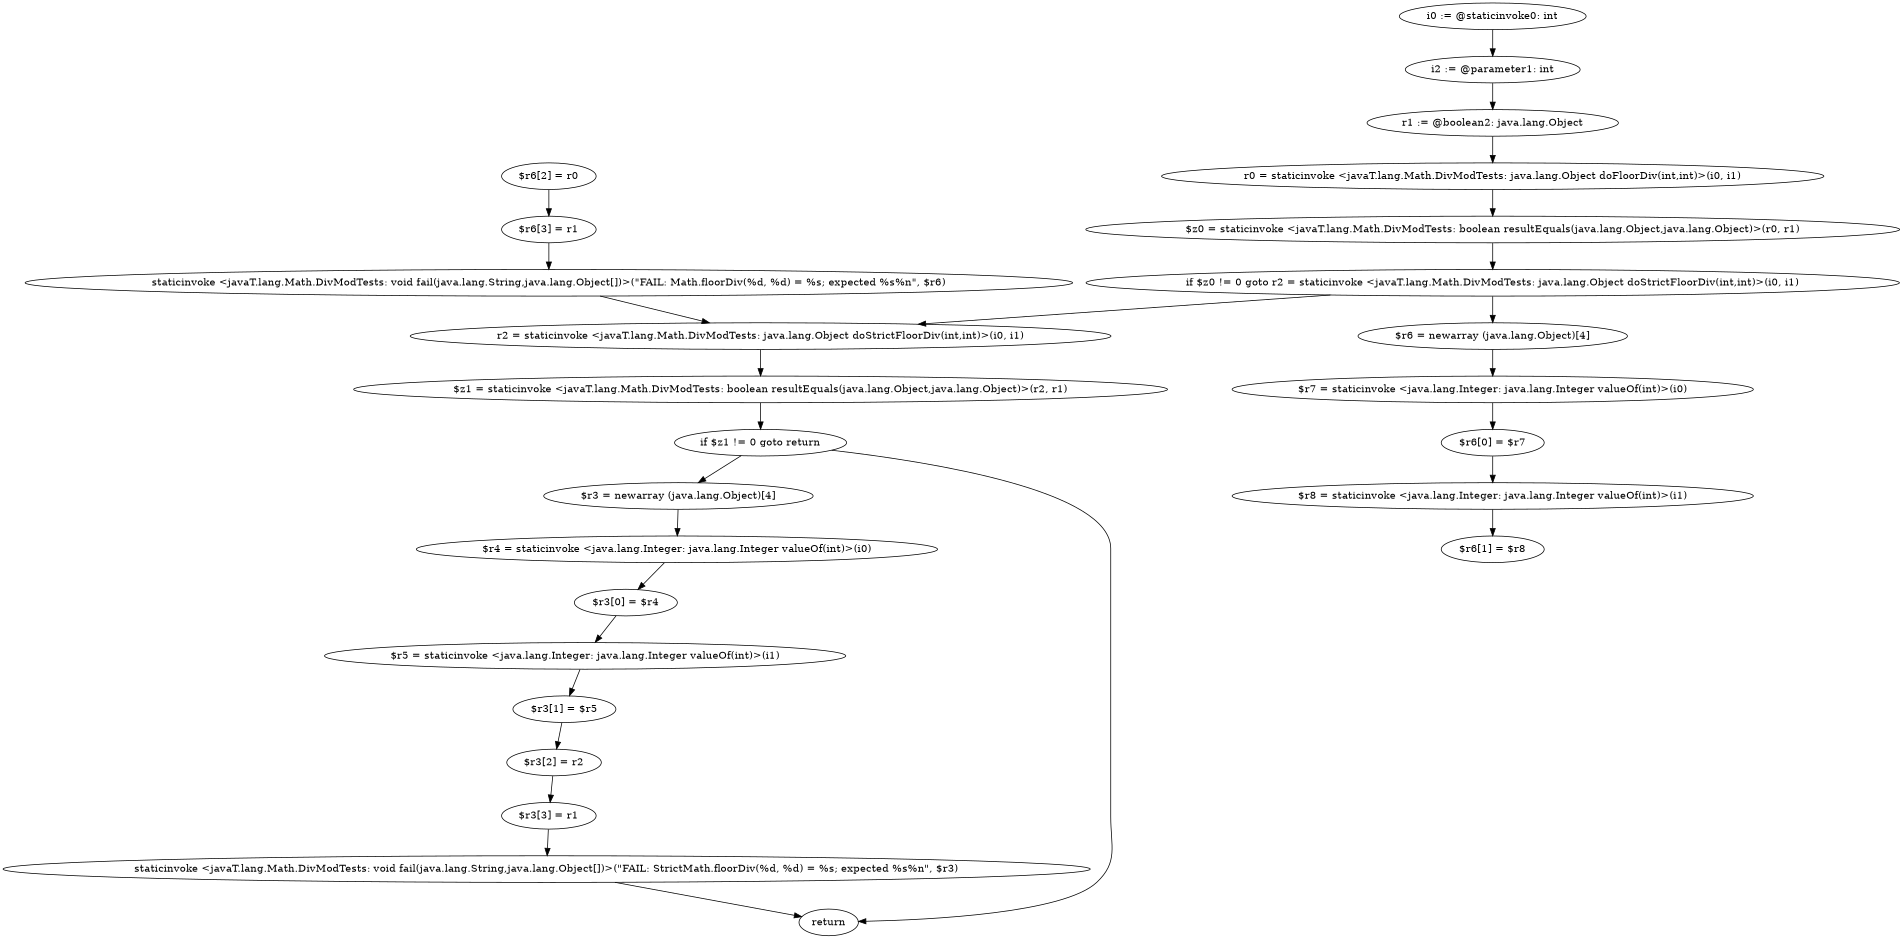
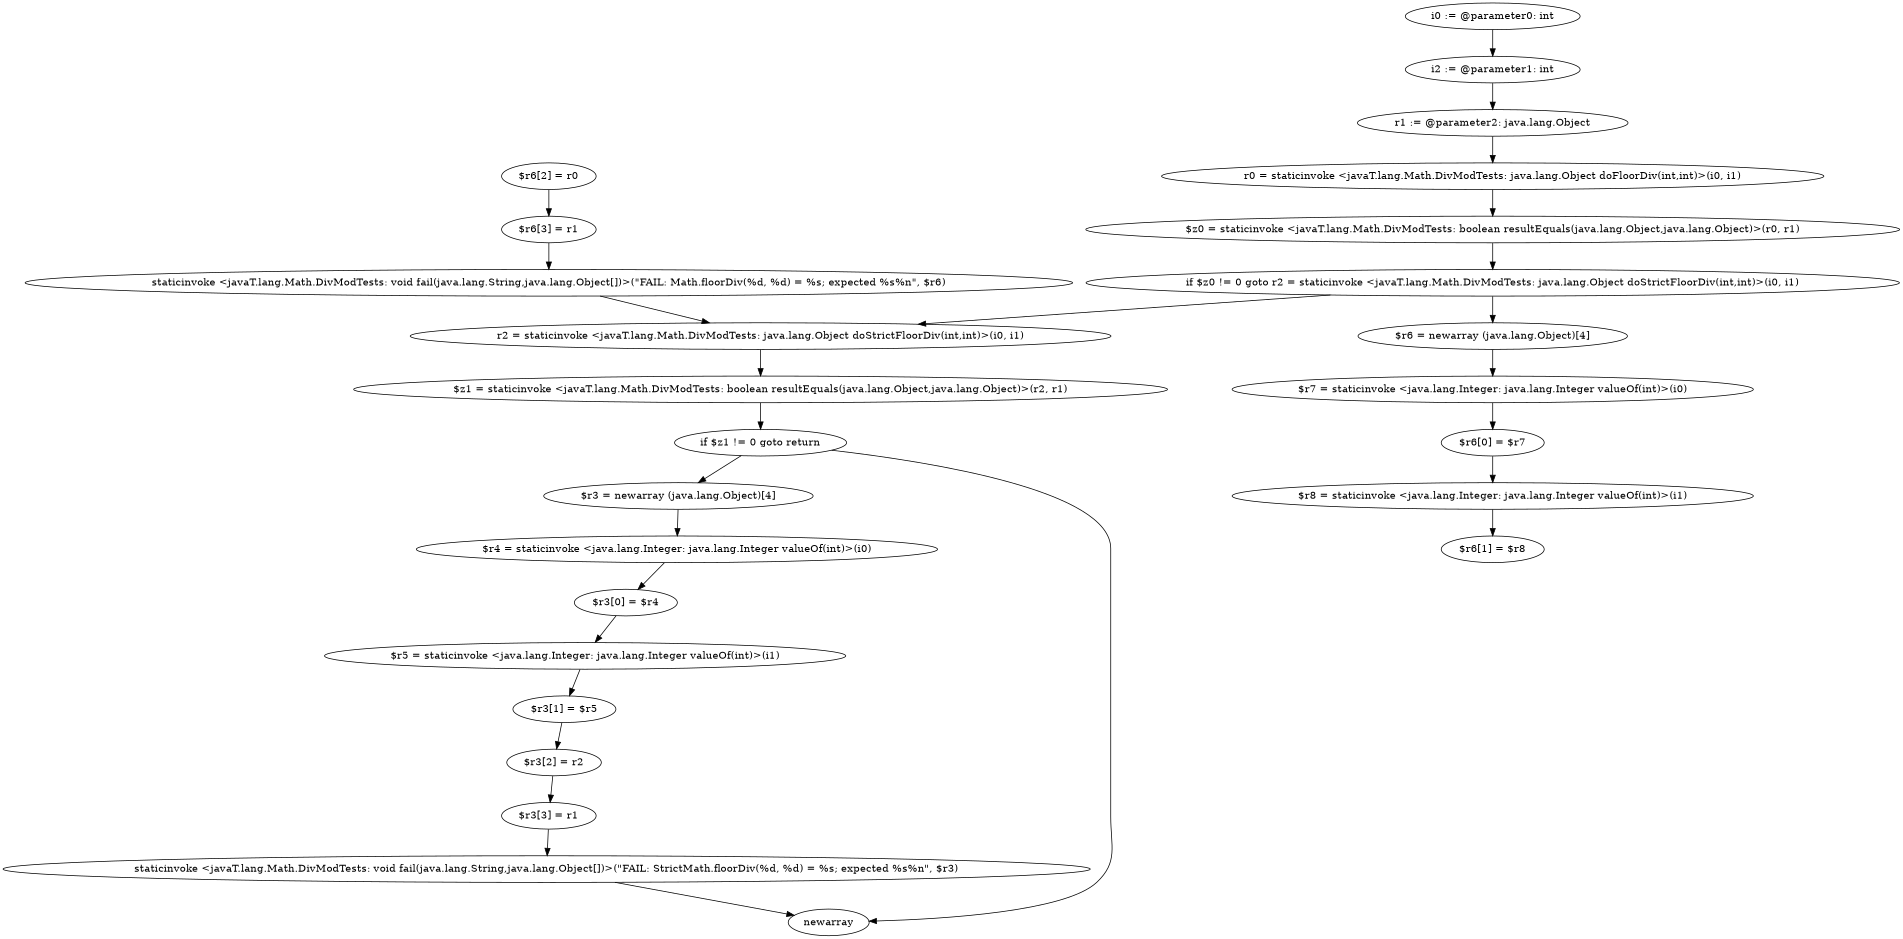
  digraph {
    n1 [label="i2 := @parameter1: int"]
-   "i0 := @parameter0: int" [label="i0 := @staticinvoke0: int"]
-   "r1 := @parameter2: java.lang.Object" [label="r1 := @boolean2: java.lang.Object"]
+   "i0 := @parameter0: int"
+   "r1 := @parameter2: java.lang.Object"
    "r0 = staticinvoke <javaT.lang.Math.DivModTests: java.lang.Object doFloorDiv(int,int)>(i0, i1)"
    "$z0 = staticinvoke <javaT.lang.Math.DivModTests: boolean resultEquals(java.lang.Object,java.lang.Object)>(r0, r1)"
    "if $z0 != 0 goto r2 = staticinvoke <javaT.lang.Math.DivModTests: java.lang.Object doStrictFloorDiv(int,int)>(i0, i1)"
    "$r6 = newarray (java.lang.Object)[4]"
    "r2 = staticinvoke <javaT.lang.Math.DivModTests: java.lang.Object doStrictFloorDiv(int,int)>(i0, i1)"
    "$r7 = staticinvoke <java.lang.Integer: java.lang.Integer valueOf(int)>(i0)"
    "$z1 = staticinvoke <javaT.lang.Math.DivModTests: boolean resultEquals(java.lang.Object,java.lang.Object)>(r2, r1)"
    "$r6[0] = $r7"
    "$r8 = staticinvoke <java.lang.Integer: java.lang.Integer valueOf(int)>(i1)"
    "$r6[1] = $r8"
    "$r6[2] = r0"
    "$r6[3] = r1"
    "staticinvoke <javaT.lang.Math.DivModTests: void fail(java.lang.String,java.lang.Object[])>(\"FAIL: Math.floorDiv(%d, %d) = %s; expected %s%n\", $r6)"
    "if $z1 != 0 goto return"
    "$r3 = newarray (java.lang.Object)[4]"
-   return
+   return [label=newarray]
    "$r4 = staticinvoke <java.lang.Integer: java.lang.Integer valueOf(int)>(i0)"
    "$r3[0] = $r4"
    "$r5 = staticinvoke <java.lang.Integer: java.lang.Integer valueOf(int)>(i1)"
    "$r3[1] = $r5"
    "$r3[2] = r2"
    "$r3[3] = r1"
    "staticinvoke <javaT.lang.Math.DivModTests: void fail(java.lang.String,java.lang.Object[])>(\"FAIL: StrictMath.floorDiv(%d, %d) = %s; expected %s%n\", $r3)"
    n1 -> "r1 := @parameter2: java.lang.Object"
    "i0 := @parameter0: int" -> n1
    "r1 := @parameter2: java.lang.Object" -> "r0 = staticinvoke <javaT.lang.Math.DivModTests: java.lang.Object doFloorDiv(int,int)>(i0, i1)"
    "r0 = staticinvoke <javaT.lang.Math.DivModTests: java.lang.Object doFloorDiv(int,int)>(i0, i1)" -> "$z0 = staticinvoke <javaT.lang.Math.DivModTests: boolean resultEquals(java.lang.Object,java.lang.Object)>(r0, r1)"
    "$z0 = staticinvoke <javaT.lang.Math.DivModTests: boolean resultEquals(java.lang.Object,java.lang.Object)>(r0, r1)" -> "if $z0 != 0 goto r2 = staticinvoke <javaT.lang.Math.DivModTests: java.lang.Object doStrictFloorDiv(int,int)>(i0, i1)"
    "if $z0 != 0 goto r2 = staticinvoke <javaT.lang.Math.DivModTests: java.lang.Object doStrictFloorDiv(int,int)>(i0, i1)" -> "$r6 = newarray (java.lang.Object)[4]"
    "if $z0 != 0 goto r2 = staticinvoke <javaT.lang.Math.DivModTests: java.lang.Object doStrictFloorDiv(int,int)>(i0, i1)" -> "r2 = staticinvoke <javaT.lang.Math.DivModTests: java.lang.Object doStrictFloorDiv(int,int)>(i0, i1)"
    "$r6 = newarray (java.lang.Object)[4]" -> "$r7 = staticinvoke <java.lang.Integer: java.lang.Integer valueOf(int)>(i0)"
    "r2 = staticinvoke <javaT.lang.Math.DivModTests: java.lang.Object doStrictFloorDiv(int,int)>(i0, i1)" -> "$z1 = staticinvoke <javaT.lang.Math.DivModTests: boolean resultEquals(java.lang.Object,java.lang.Object)>(r2, r1)"
    "$r7 = staticinvoke <java.lang.Integer: java.lang.Integer valueOf(int)>(i0)" -> "$r6[0] = $r7"
    "$z1 = staticinvoke <javaT.lang.Math.DivModTests: boolean resultEquals(java.lang.Object,java.lang.Object)>(r2, r1)" -> "if $z1 != 0 goto return"
    "$r6[0] = $r7" -> "$r8 = staticinvoke <java.lang.Integer: java.lang.Integer valueOf(int)>(i1)"
    "$r8 = staticinvoke <java.lang.Integer: java.lang.Integer valueOf(int)>(i1)" -> "$r6[1] = $r8"
    "$r6[2] = r0" -> "$r6[3] = r1"
    "$r6[3] = r1" -> "staticinvoke <javaT.lang.Math.DivModTests: void fail(java.lang.String,java.lang.Object[])>(\"FAIL: Math.floorDiv(%d, %d) = %s; expected %s%n\", $r6)"
    "staticinvoke <javaT.lang.Math.DivModTests: void fail(java.lang.String,java.lang.Object[])>(\"FAIL: Math.floorDiv(%d, %d) = %s; expected %s%n\", $r6)" -> "r2 = staticinvoke <javaT.lang.Math.DivModTests: java.lang.Object doStrictFloorDiv(int,int)>(i0, i1)"
    "if $z1 != 0 goto return" -> "$r3 = newarray (java.lang.Object)[4]"
    "if $z1 != 0 goto return" -> return
    "$r3 = newarray (java.lang.Object)[4]" -> "$r4 = staticinvoke <java.lang.Integer: java.lang.Integer valueOf(int)>(i0)"
    "$r4 = staticinvoke <java.lang.Integer: java.lang.Integer valueOf(int)>(i0)" -> "$r3[0] = $r4"
    "$r3[0] = $r4" -> "$r5 = staticinvoke <java.lang.Integer: java.lang.Integer valueOf(int)>(i1)"
    "$r5 = staticinvoke <java.lang.Integer: java.lang.Integer valueOf(int)>(i1)" -> "$r3[1] = $r5"
    "$r3[1] = $r5" -> "$r3[2] = r2"
    "$r3[2] = r2" -> "$r3[3] = r1"
    "$r3[3] = r1" -> "staticinvoke <javaT.lang.Math.DivModTests: void fail(java.lang.String,java.lang.Object[])>(\"FAIL: StrictMath.floorDiv(%d, %d) = %s; expected %s%n\", $r3)"
    "staticinvoke <javaT.lang.Math.DivModTests: void fail(java.lang.String,java.lang.Object[])>(\"FAIL: StrictMath.floorDiv(%d, %d) = %s; expected %s%n\", $r3)" -> return
  }
